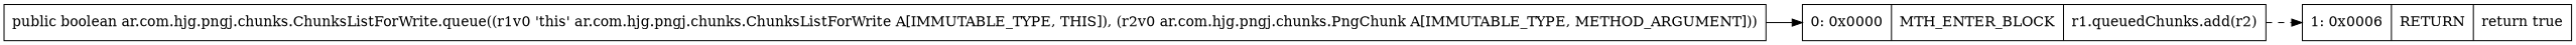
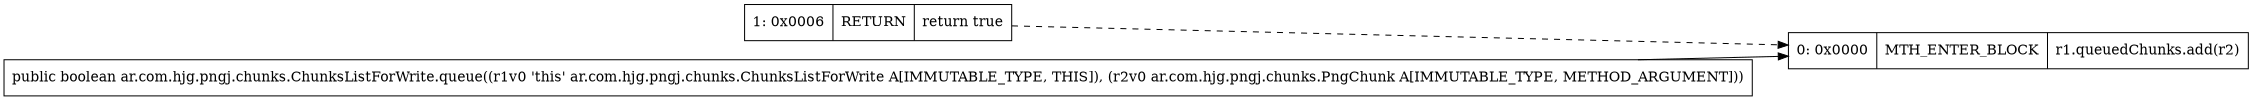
  digraph {
    rankdir=LR
    node [shape=record]
    n1 [label="{0\:\ 0x0000|MTH_ENTER_BLOCK\l|r1.queuedChunks.add(r2)\l}"]
    n2 [label="{1\:\ 0x0006|RETURN\l|return true\l}"]
    n3 [label="{public boolean ar.com.hjg.pngj.chunks.ChunksListForWrite.queue((r1v0 'this' ar.com.hjg.pngj.chunks.ChunksListForWrite A[IMMUTABLE_TYPE, THIS]), (r2v0 ar.com.hjg.pngj.chunks.PngChunk A[IMMUTABLE_TYPE, METHOD_ARGUMENT])) }"]
-   n1 -> n2 [style=dashed]
+   n2 -> n1 [style=dashed]
    n3 -> n1 [style=solid]
  }
